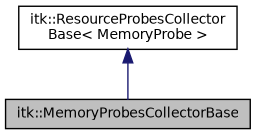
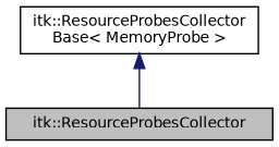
  digraph {
    node [color=black fontname=Helvetica fontsize=10 shape=record style=filled]
-   n1 [fillcolor=grey75 fontcolor=black height=0.2 label="itk::MemoryProbesCollectorBase" width=0.4]
+   n1 [fillcolor=grey75 fontcolor=black height=0.2 label="itk::ResourceProbesCollector" width=0.4]
    n2 [fillcolor=white height=0.2 label="itk::ResourceProbesCollector\lBase\< MemoryProbe \>" width=0.4]
    n2 -> n1 [color=midnightblue dir=back fontname=Helvetica fontsize=10 labelfontname=Helvetica labelfontsize=10 style=solid]
  }
